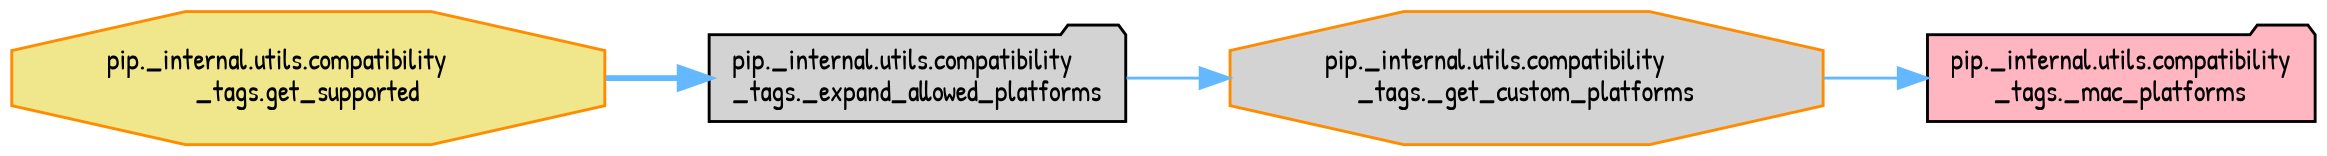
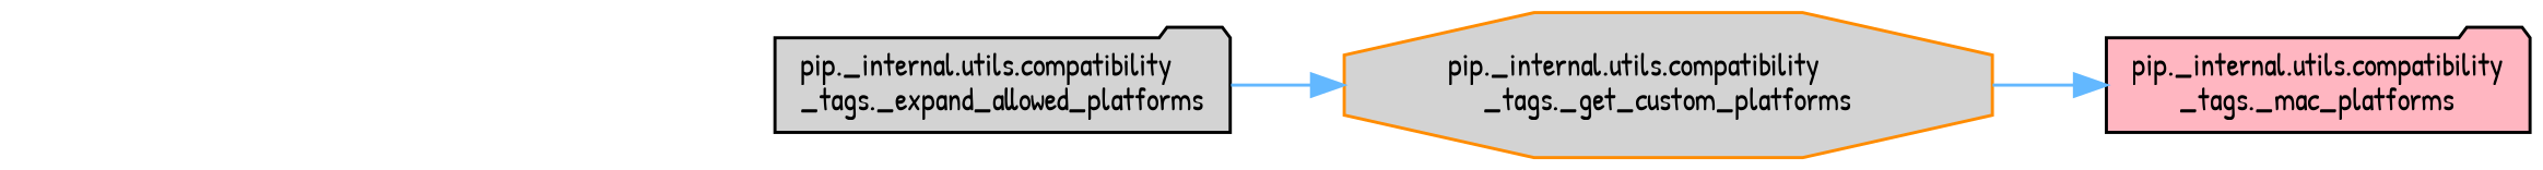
  digraph {
    rankdir=RL
    fontname="Patrick Hand"
    node [color=black fillcolor=lightgrey fontname="Patrick Hand" fontsize=10 shape=folder style=filled]
    edge [color=steelblue1 dir=back fontname="Patrick Hand" fontsize=10 labelfontname=Helvetica labelfontsize=10 style=solid]
    n1 [fillcolor=lightpink fontcolor=black height=0.2 label="pip._internal.utils.compatibility\l_tags._mac_platforms" width=0.4]
    n2 [color=darkorange height=0.2 label="pip._internal.utils.compatibility\l_tags._get_custom_platforms" shape=octagon width=0.4]
    n3 [height=0.2 label="pip._internal.utils.compatibility\l_tags._expand_allowed_platforms" width=0.4]
-   n4 [color=darkorange fillcolor=khaki height=0.2 label="pip._internal.utils.compatibility\l_tags.get_supported" shape=octagon width=0.4]
    n1 -> n2
    n2 -> n3
-   n3 -> n4 [style=bold]
  }
